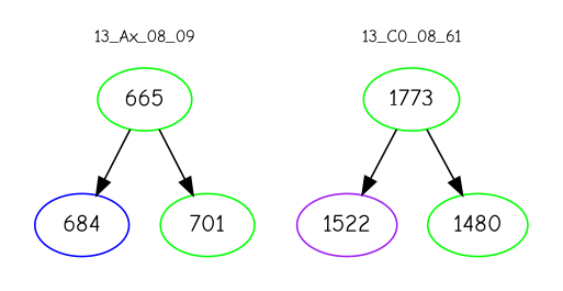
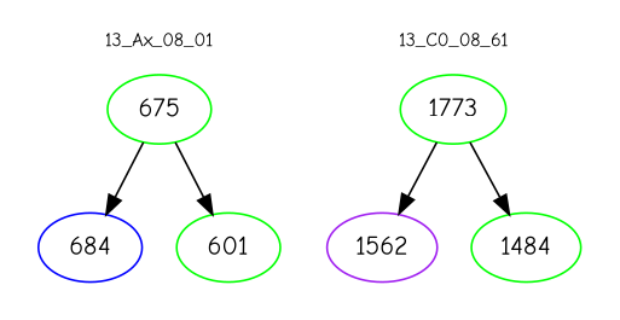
  digraph {
    fontname="Comic Neue"
    node [color=green fontname="Comic Neue"]
    edge [color=black fontname="Comic Neue"]
-   n1 [label=665]
+   n1 [label=675]
    n2 [color=blue label=684]
-   n3 [label=701]
+   n3 [label=601]
    n4 [label=1773]
-   n5 [color=purple label=1522]
-   n6 [label=1480]
+   n5 [color=purple label=1562]
+   n6 [label=1484]
    subgraph cluster_1 {
      color=white
      fontsize=10
-     label="13_Ax_08_09"
+     label="13_Ax_08_01"
      n1
      n2
      n3
    }
    subgraph cluster_2 {
      color=white
      fontsize=10
      label="13_C0_08_61"
      n4
      n5
      n6
    }
    n1 -> n2
    n1 -> n3
    n4 -> n5
    n4 -> n6
  }
